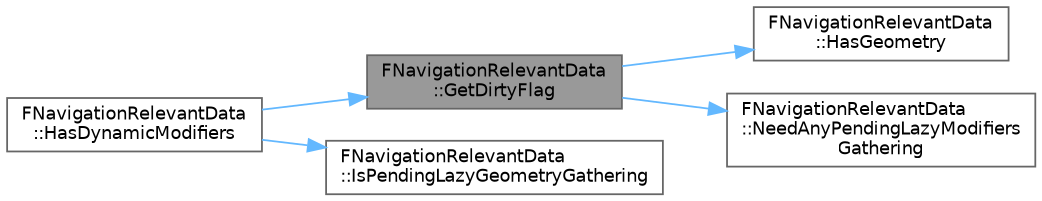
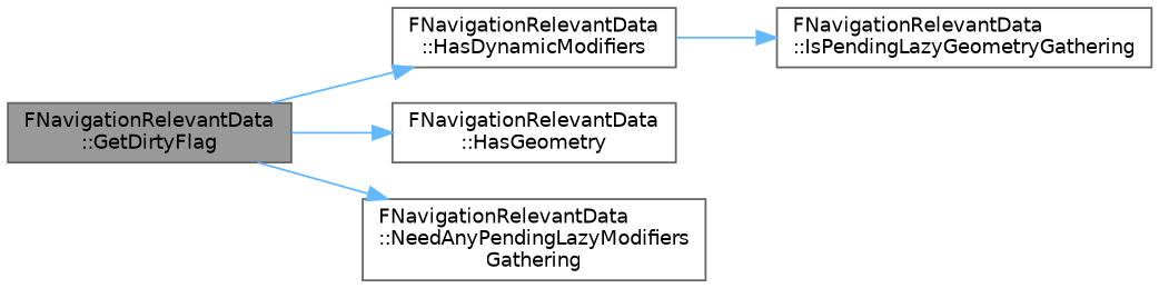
  digraph {
    rankdir=LR
    node [color=grey40 fillcolor=white fontname=Helvetica fontsize=10 shape=box style=filled]
    edge [color=steelblue1 fontname=Helvetica fontsize=10 labelfontname=Helvetica labelfontsize=10 style=solid]
    n1 [color=gray40 fillcolor=grey60 fontcolor=black height=0.2 label="FNavigationRelevantData\l::GetDirtyFlag" width=0.4]
    n2 [height=0.2 label="FNavigationRelevantData\l::HasDynamicModifiers" width=0.4]
    n3 [height=0.2 label="FNavigationRelevantData\l::HasGeometry" width=0.4]
    n4 [height=0.2 label="FNavigationRelevantData\l::NeedAnyPendingLazyModifiers\lGathering" width=0.4]
    n5 [height=0.2 label="FNavigationRelevantData\l::IsPendingLazyGeometryGathering" width=0.4]
-   n2 -> n1
+   n1 -> n2
    n1 -> n3
    n1 -> n4
    n2 -> n5
  }
